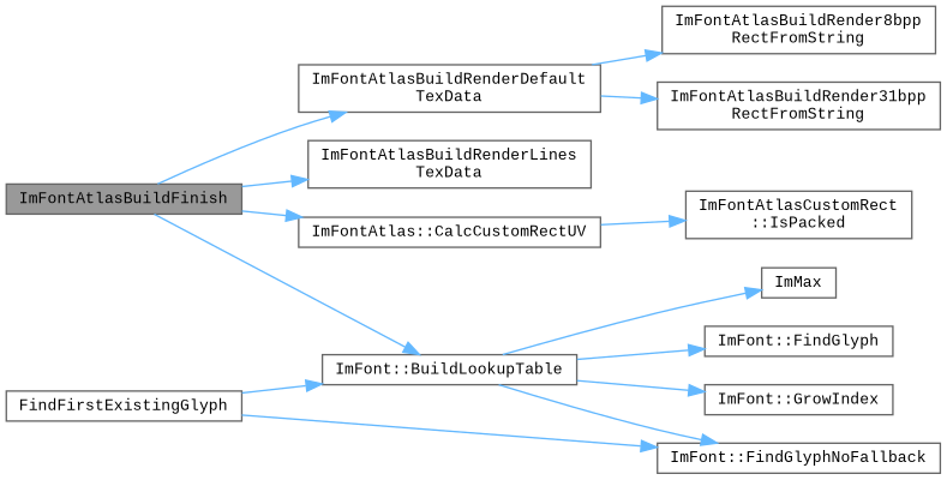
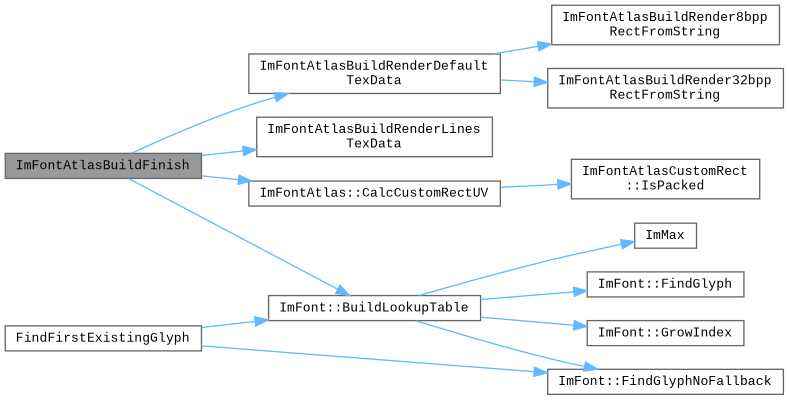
  digraph {
    fontname="Liberation Mono"
    rankdir=LR
    node [color=grey40 fillcolor=white fontname="Liberation Mono" fontsize=10 shape=box style=filled]
    edge [color=steelblue1 fontname="Liberation Mono" fontsize=10 labelfontname=Helvetica labelfontsize=10 style=solid]
    n1 [color=gray40 fillcolor=grey60 fontcolor=black height=0.2 label=ImFontAtlasBuildFinish width=0.4]
    n2 [height=0.2 label="ImFont::BuildLookupTable" width=0.4]
    n3 [height=0.2 label="ImFontAtlas::CalcCustomRectUV" width=0.4]
    n4 [height=0.2 label="ImFontAtlasBuildRenderDefault\lTexData" width=0.4]
    n5 [height=0.2 label="ImFontAtlasBuildRenderLines\lTexData" width=0.4]
    n6 [height=0.2 label="ImFont::FindGlyphNoFallback" width=0.4]
    n7 [height=0.2 label="ImFont::FindGlyph" width=0.4]
    n8 [height=0.2 label="ImFont::GrowIndex" width=0.4]
    n9 [height=0.2 label=ImMax width=0.4]
    n10 [height=0.2 label="ImFontAtlasCustomRect\l::IsPacked" width=0.4]
-   n11 [height=0.2 label="ImFontAtlasBuildRender31bpp\lRectFromString" width=0.4]
+   n11 [height=0.2 label="ImFontAtlasBuildRender32bpp\lRectFromString" width=0.4]
    n12 [height=0.2 label="ImFontAtlasBuildRender8bpp\lRectFromString" width=0.4]
    n13 [height=0.2 label=FindFirstExistingGlyph width=0.4]
    n1 -> n2
    n1 -> n3
    n1 -> n4
    n1 -> n5
    n2 -> n6
    n2 -> n7
    n2 -> n8
    n2 -> n9
    n3 -> n10
    n4 -> n11
    n4 -> n12
    n13 -> n2
    n13 -> n6
  }
